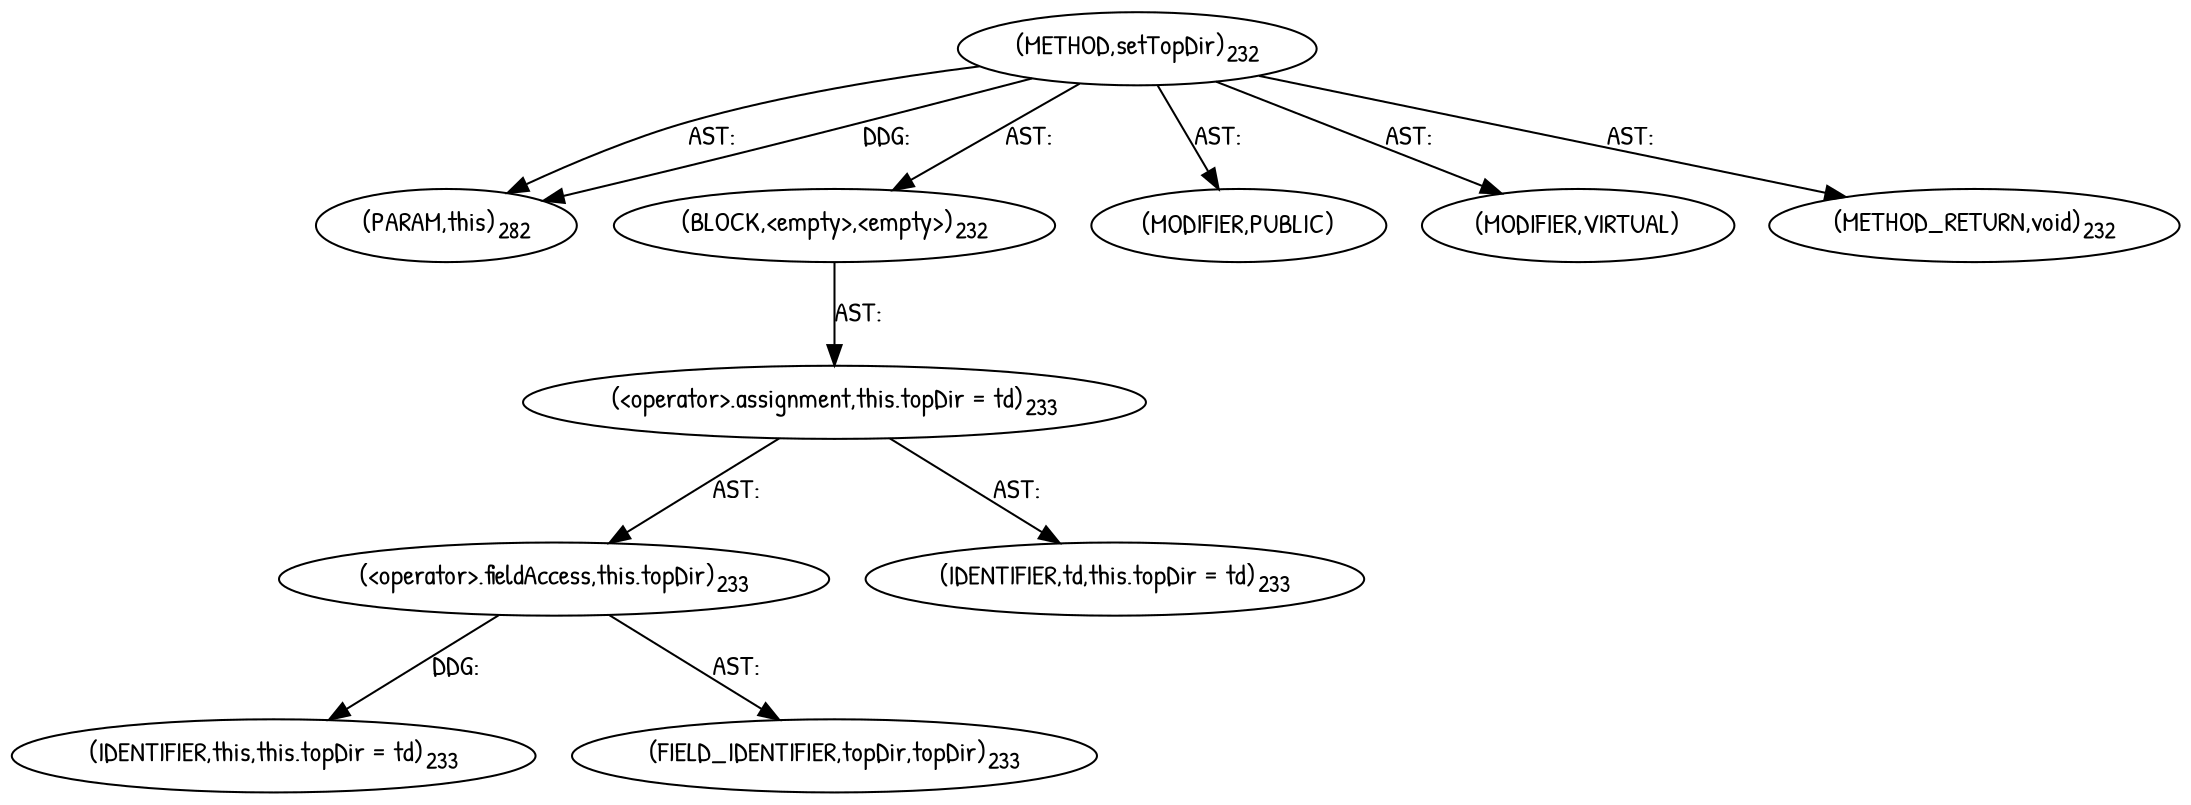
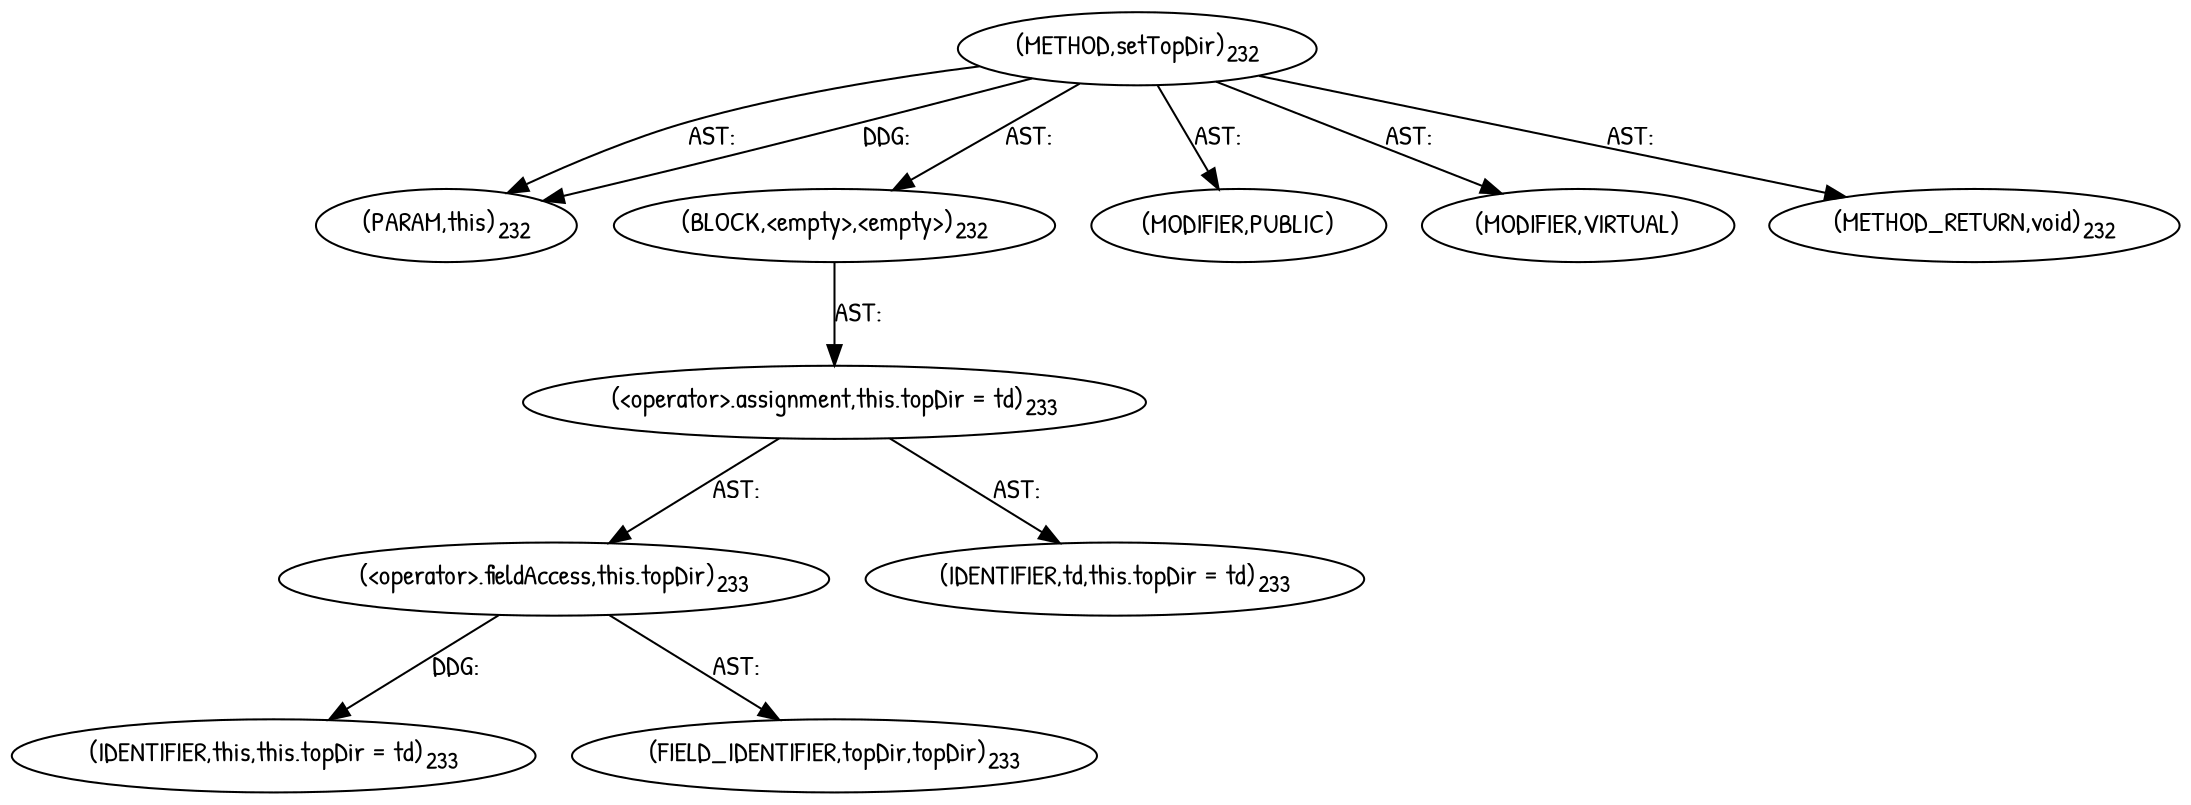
  digraph {
    fontname="Patrick Hand"
    node [fontname="Patrick Hand"]
    edge [fontname="Patrick Hand"]
    n1 [label=<(METHOD,setTopDir)<SUB>232</SUB>>]
-   n2 [label=<(PARAM,this)<SUB>282</SUB>>]
+   n2 [label=<(PARAM,this)<SUB>232</SUB>>]
    n3 [label=<(BLOCK,&lt;empty&gt;,&lt;empty&gt;)<SUB>232</SUB>>]
    n4 [label=<(MODIFIER,PUBLIC)>]
    n5 [label=<(MODIFIER,VIRTUAL)>]
    n6 [label=<(METHOD_RETURN,void)<SUB>232</SUB>>]
    n7 [label=<(&lt;operator&gt;.assignment,this.topDir = td)<SUB>233</SUB>>]
    n8 [label=<(&lt;operator&gt;.fieldAccess,this.topDir)<SUB>233</SUB>>]
    n9 [label=<(IDENTIFIER,td,this.topDir = td)<SUB>233</SUB>>]
    n10 [label=<(IDENTIFIER,this,this.topDir = td)<SUB>233</SUB>>]
    n11 [label=<(FIELD_IDENTIFIER,topDir,topDir)<SUB>233</SUB>>]
    n1 -> n2 [label="AST: "]
    n1 -> n2 [label="DDG: "]
    n1 -> n3 [label="AST: "]
    n1 -> n4 [label="AST: "]
    n1 -> n5 [label="AST: "]
    n1 -> n6 [label="AST: "]
    n3 -> n7 [label="AST: "]
    n7 -> n8 [label="AST: "]
    n7 -> n9 [label="AST: "]
    n8 -> n10 [label="DDG: "]
    n8 -> n11 [label="AST: "]
  }
